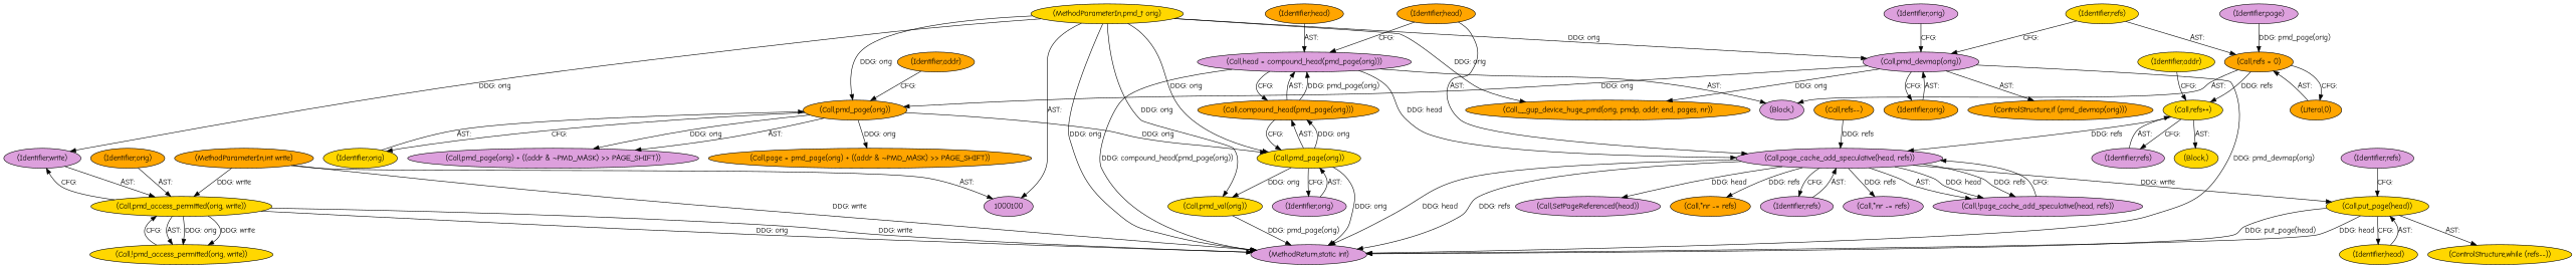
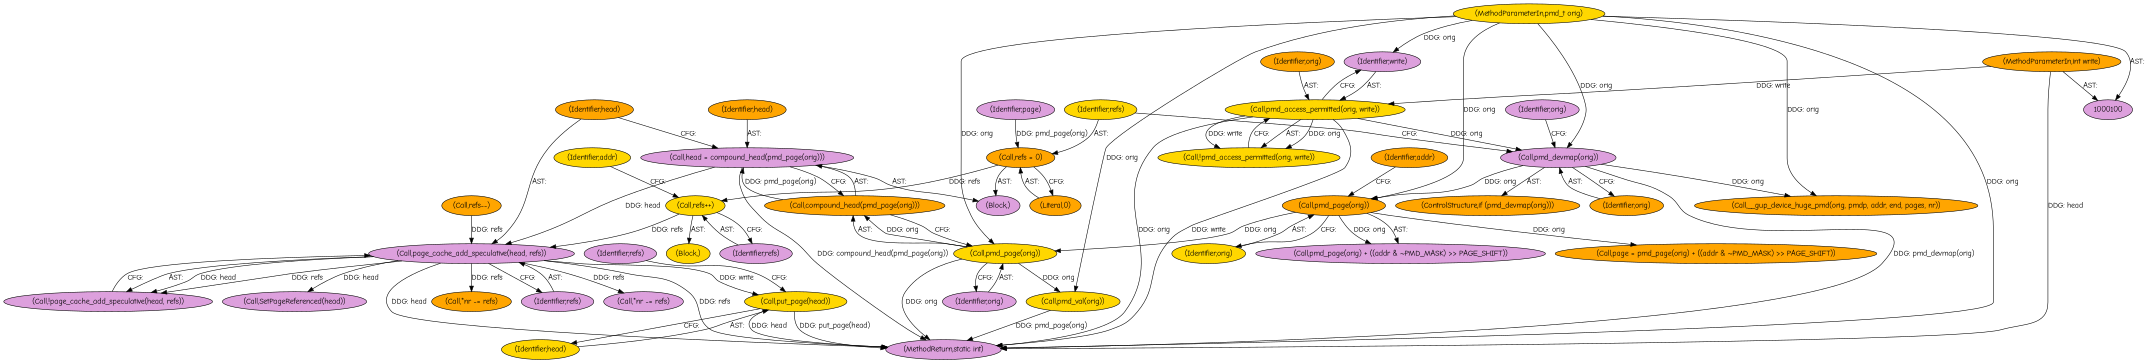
  digraph {
    fontname="Comic Neue"
    node [fillcolor=plum fontname="Comic Neue" style=filled]
    edge [fontname="Comic Neue"]
    n1 [fillcolor=gold label="(Call,put_page(head))"]
-   n2 [fillcolor=gold label="(ControlStructure,while (refs--))"]
    n3 [label="(MethodReturn,static int)"]
    n4 [fillcolor=gold label="(Identifier,head)"]
    n5 [label="(Call,page_cache_add_speculative(head, refs))"]
    n6 [label="(Call,!page_cache_add_speculative(head, refs))"]
    n7 [label="(Call,SetPageReferenced(head))"]
    n8 [fillcolor=orange label="(Call,*nr -= refs)"]
    n9 [label="(Identifier,refs)"]
    n10 [label="(Call,*nr -= refs)"]
    n11 [fillcolor=orange label="(Call,refs--)"]
    n12 [label="(Call,head = compound_head(pmd_page(orig)))"]
    n13 [fillcolor=orange label="(Call,compound_head(pmd_page(orig)))"]
    n14 [label="(Block,)"]
    n15 [fillcolor=gold label="(Call,pmd_page(orig))"]
    n16 [fillcolor=gold label="(Call,pmd_val(orig))"]
    n17 [label="(Identifier,orig)"]
    n18 [fillcolor=orange label="(Call,pmd_page(orig))"]
    n19 [fillcolor=gold label="(Identifier,orig)"]
    n20 [label="(Call,pmd_page(orig) + ((addr & ~PMD_MASK) >> PAGE_SHIFT))"]
    n21 [fillcolor=orange label="(Call,page = pmd_page(orig) + ((addr & ~PMD_MASK) >> PAGE_SHIFT))"]
    n22 [label="(Call,pmd_devmap(orig))"]
    n23 [fillcolor=orange label="(Identifier,orig)"]
    n24 [fillcolor=orange label="(ControlStructure,if (pmd_devmap(orig)))"]
    n25 [fillcolor=orange label="(Call,__gup_device_huge_pmd(orig, pmdp, addr, end, pages, nr))"]
    n26 [fillcolor=gold label="(Call,pmd_access_permitted(orig, write))"]
    n27 [fillcolor=gold label="(Call,!pmd_access_permitted(orig, write))"]
    n28 [label="(Identifier,write)"]
    n29 [fillcolor=gold label="(MethodParameterIn,pmd_t orig)"]
    1000100
    n31 [fillcolor=orange label="(MethodParameterIn,int write)"]
    n32 [fillcolor=gold label="(Call,refs++)"]
    n33 [label="(Identifier,refs)"]
    n34 [fillcolor=gold label="(Block,)"]
    n35 [fillcolor=orange label="(Call,refs = 0)"]
    n36 [fillcolor=orange label="(Literal,0)"]
    n37 [fillcolor=gold label="(Identifier,addr)"]
    n38 [label="(Identifier,orig)"]
    n39 [fillcolor=orange label="(Identifier,addr)"]
    n40 [fillcolor=orange label="(Identifier,orig)"]
    n41 [fillcolor=gold label="(Identifier,refs)"]
    n42 [label="(Identifier,refs)"]
    n43 [fillcolor=orange label="(Identifier,head)"]
    n44 [fillcolor=orange label="(Identifier,head)"]
    n45 [label="(Identifier,page)"]
-   n1 -> n2 [label="AST: "]
    n1 -> n3 [label="DDG: head"]
    n1 -> n3 [label="DDG: put_page(head)"]
    n1 -> n4 [label="CFG: "]
    n4 -> n1 [label="AST: "]
    n5 -> n1 [label="DDG: write"]
    n5 -> n3 [label="DDG: head"]
    n5 -> n3 [label="DDG: refs"]
    n5 -> n6 [label="AST: "]
    n5 -> n6 [label="DDG: head"]
    n5 -> n6 [label="DDG: refs"]
    n5 -> n7 [label="DDG: head"]
    n5 -> n8 [label="DDG: refs"]
    n5 -> n9 [label="CFG: "]
    n5 -> n10 [label="DDG: refs"]
    n6 -> n5 [label="CFG: "]
    n9 -> n5 [label="AST: "]
    n11 -> n5 [label="DDG: refs"]
    n12 -> n3 [label="DDG: compound_head(pmd_page(orig))"]
    n12 -> n5 [label="DDG: head"]
    n12 -> n13 [label="CFG: "]
    n12 -> n14 [label="AST: "]
    n13 -> n12 [label="AST: "]
    n13 -> n12 [label="DDG: pmd_page(orig)"]
    n13 -> n15 [label="CFG: "]
    n15 -> n3 [label="DDG: orig"]
    n15 -> n13 [label="AST: "]
    n15 -> n13 [label="DDG: orig"]
    n15 -> n16 [label="DDG: orig"]
    n15 -> n17 [label="CFG: "]
    n16 -> n3 [label="DDG: pmd_page(orig)"]
    n17 -> n15 [label="AST: "]
    n18 -> n15 [label="DDG: orig"]
    n18 -> n19 [label="CFG: "]
    n18 -> n20 [label="AST: "]
    n18 -> n20 [label="DDG: orig"]
    n18 -> n21 [label="DDG: orig"]
    n19 -> n18 [label="AST: "]
    n22 -> n3 [label="DDG: pmd_devmap(orig)"]
    n22 -> n18 [label="DDG: orig"]
    n22 -> n23 [label="CFG: "]
    n22 -> n24 [label="AST: "]
    n22 -> n25 [label="DDG: orig"]
    n23 -> n22 [label="AST: "]
    n26 -> n3 [label="DDG: orig"]
    n26 -> n3 [label="DDG: write"]
+   n26 -> n22 [label="DDG: orig"]
    n26 -> n27 [label="AST: "]
    n26 -> n27 [label="DDG: orig"]
    n26 -> n27 [label="DDG: write"]
    n26 -> n28 [label="CFG: "]
    n27 -> n26 [label="CFG: "]
    n28 -> n26 [label="AST: "]
    n29 -> n3 [label="DDG: orig"]
    n29 -> n15 [label="DDG: orig"]
    n29 -> n16 [label="DDG: orig"]
    n29 -> n18 [label="DDG: orig"]
    n29 -> n22 [label="DDG: orig"]
    n29 -> n25 [label="DDG: orig"]
    n29 -> n28 [label="DDG: orig"]
    n29 -> 1000100 [label="AST: "]
-   n31 -> n3 [label="DDG: write"]
+   n31 -> n3 [label="DDG: head"]
    n31 -> n26 [label="DDG: write"]
    n31 -> 1000100 [label="AST: "]
    n32 -> n5 [label="DDG: refs"]
    n32 -> n33 [label="CFG: "]
    n32 -> n34 [label="AST: "]
    n33 -> n32 [label="AST: "]
    n35 -> n14 [label="AST: "]
    n35 -> n32 [label="DDG: refs"]
    n35 -> n36 [label="CFG: "]
    n36 -> n35 [label="AST: "]
    n37 -> n32 [label="CFG: "]
    n38 -> n22 [label="CFG: "]
    n39 -> n18 [label="CFG: "]
    n40 -> n26 [label="AST: "]
    n41 -> n22 [label="CFG: "]
    n41 -> n35 [label="AST: "]
    n42 -> n1 [label="CFG: "]
    n43 -> n12 [label="AST: "]
    n44 -> n5 [label="AST: "]
    n44 -> n12 [label="CFG: "]
    n45 -> n35 [label="DDG: pmd_page(orig)"]
  }
